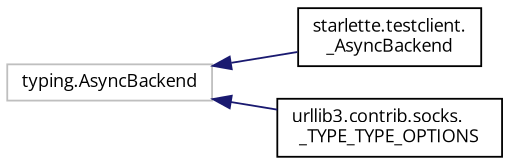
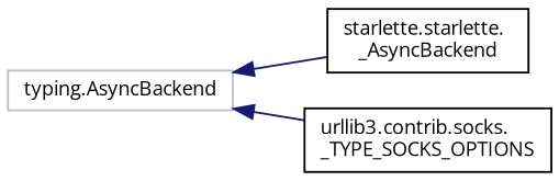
  digraph {
    fontname="Open Sans"
    rankdir=LR
    node [color=black fillcolor=white fontname="Open Sans" fontsize=10 shape=record style=filled]
    edge [color=midnightblue dir=back fontname="Open Sans" fontsize=10 labelfontname=Helvetica labelfontsize=10 style=solid]
    n1 [color=grey75 height=0.2 label="typing.AsyncBackend" width=0.4]
-   n2 [height=0.2 label="starlette.testclient.\l_AsyncBackend" width=0.4]
-   n3 [height=0.2 label="urllib3.contrib.socks.\l_TYPE_TYPE_OPTIONS" width=0.4]
+   n2 [height=0.2 label="starlette.starlette.\l_AsyncBackend" width=0.4]
+   n3 [height=0.2 label="urllib3.contrib.socks.\l_TYPE_SOCKS_OPTIONS" width=0.4]
    n1 -> n2
    n1 -> n3
  }
